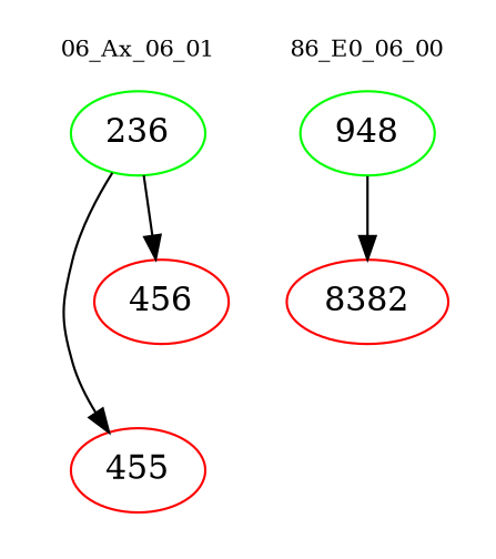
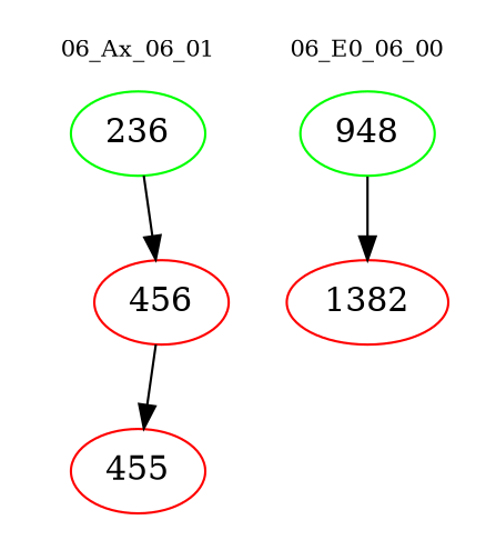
  digraph {
    node [color=red]
    edge [color=black]
    n1 [color=green label=236]
    n2 [label=455]
    n3 [label=456]
    n4 [color=green label=948]
-   n5 [label=8382]
+   n5 [label=1382]
    subgraph cluster_1 {
      color=white
      fontsize=10
      label="06_Ax_06_01"
      n1
      n2
      n3
    }
    subgraph cluster_2 {
      color=white
      fontsize=10
-     label="86_E0_06_00"
+     label="06_E0_06_00"
      n4
      n5
    }
-   n1 -> n2
+   n3 -> n2
    n1 -> n3
    n4 -> n5
  }
